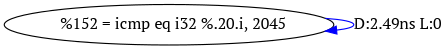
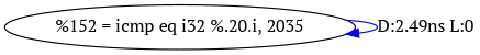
  digraph {
    fontname="PT Serif"
-   n1 [label="  %152 = icmp eq i32 %.20.i, 2045" fontname="PT Serif"]
+   n1 [label="%152 = icmp eq i32 %.20.i, 2035" fontname="PT Serif"]
    n1 -> n1 [color=blue label="D:2.49ns L:0" fontname="PT Serif"]
  }
